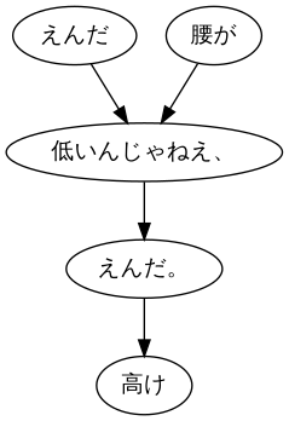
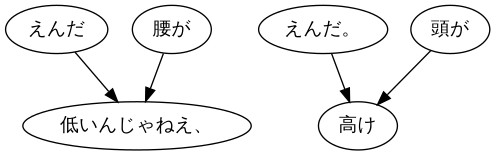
  digraph {
    n1 [label="えんだ"]
    n2 [label="低いんじゃねえ、"]
    n3 [label="えんだ。"]
    n4 [label="腰が"]
    n5 [label="高け"]
+   n6 [label="頭が"]
    n1 -> n2
-   n2 -> n3
    n3 -> n5
    n4 -> n2
+   n6 -> n5
  }
